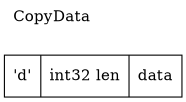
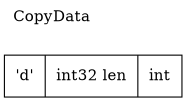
  graph {
    label=CopyData
    labeljust=l
    labelloc=t
-   n1 [label="'d'|int32 len|data" shape=record]
+   n1 [label="'d'|int32 len|int" shape=record]
  }
